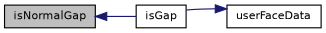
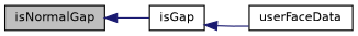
  digraph {
    fontname="DejaVu Sans"
    rankdir=LR
    node [color=black fontname="DejaVu Sans" fontsize=10 shape=record]
    edge [color=midnightblue dir=back fontname="DejaVu Sans" fontsize=10 labelfontname=FreeSans labelfontsize=10 style=solid]
    n1 [fillcolor=grey75 fontcolor=black height=0.2 label=isNormalGap style=filled width=0.4]
    n2 [height=0.2 label=isGap width=0.4]
    n3 [height=0.2 label=userFaceData width=0.4]
    n1 -> n2
-   n3 -> n2
+   n2 -> n3
  }
